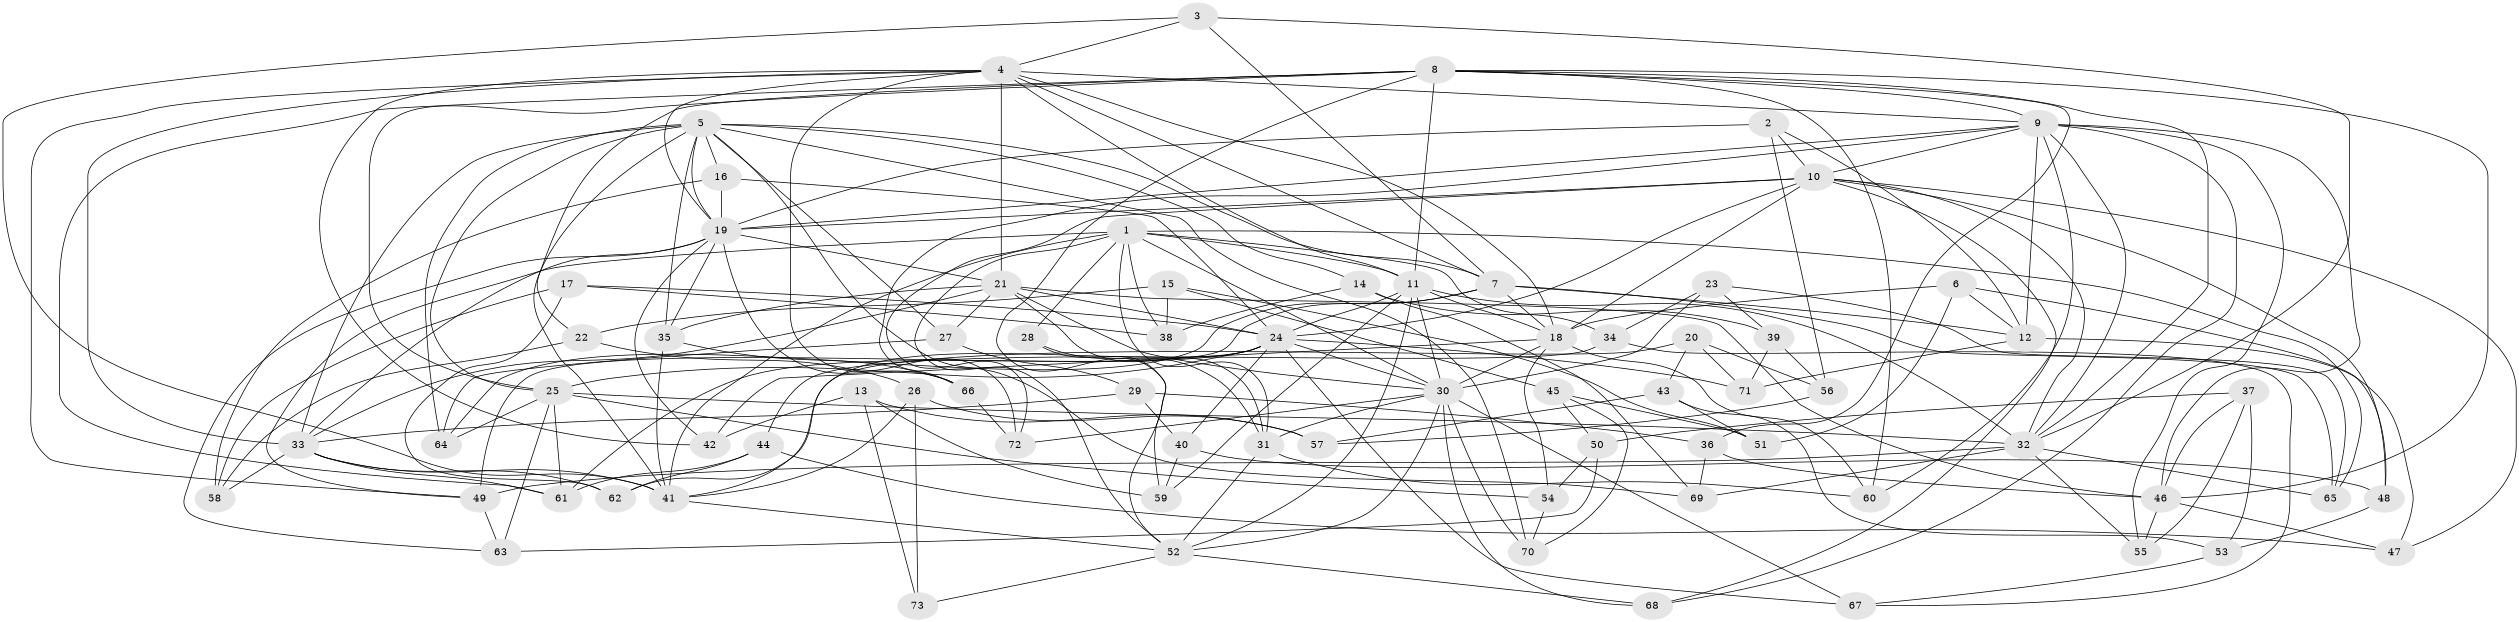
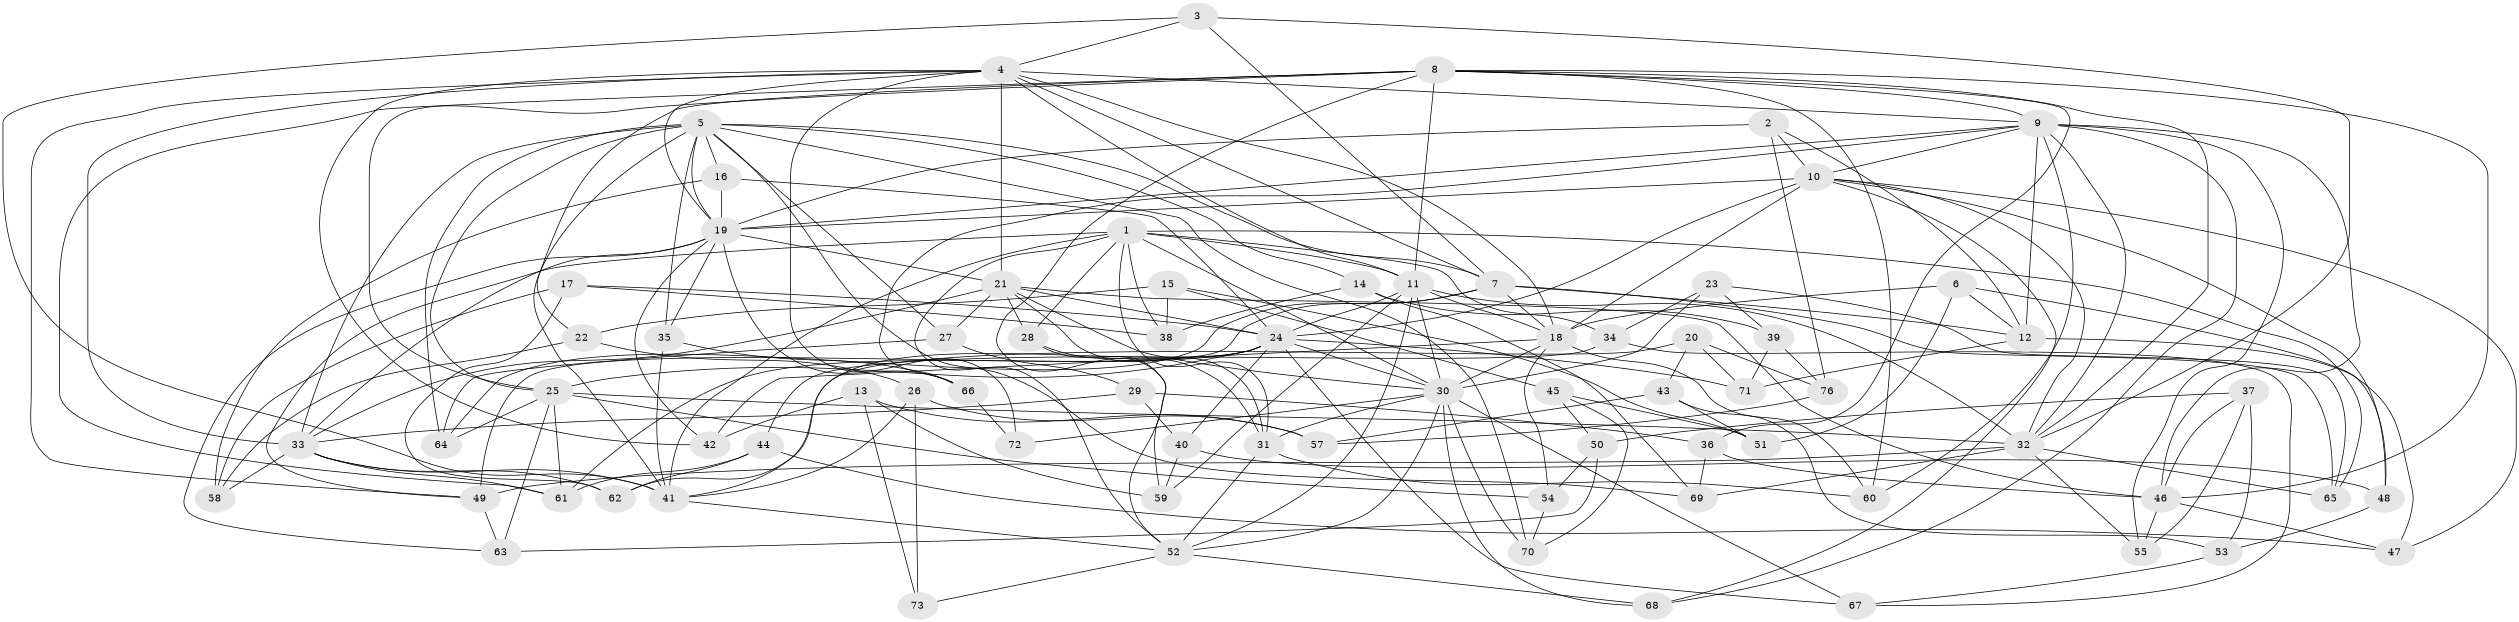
  graph {
    node [color=gray90 style=filled]
    edge [weight=1.0]
    1
    11
    28
    30
    31
    34
    38
    41
    49
    52
    65
    32
    18
    59
    24
    72
    70
    68
    67
    60
    44
    63
    73
    2
    10
    12
    19
-   56
+   56 [label=76]
    48
    47
    71
    21
    33
    42
    35
    66
    57
    3
    4
    7
    9
    64
    69
    55
    46
    54
    27
    61
    58
    62
    5
    14
    16
    25
    39
    29
    6
    51
    53
    8
    22
    36
    26
    40
    13
    15
    45
    50
    17
    20
    43
    23
    37
    1 -- 11
    1 -- 28
    1 -- 30
    1 -- 31
    1 -- 34
    1 -- 38
    1 -- 41 [weight=2.0]
    1 -- 49 [weight=2.0]
    1 -- 52
    1 -- 65
    11 -- 30
    11 -- 52
    11 -- 32 [weight=2.0]
    11 -- 18
    11 -- 59
    11 -- 24
    28 -- 31
    28 -- 52
    30 -- 31
    30 -- 52
    30 -- 72
    30 -- 70
    30 -- 68
    30 -- 67
    31 -- 52
    31 -- 60
    34 -- 67
    34 -- 44
    41 -- 52
    49 -- 63
    52 -- 68
    52 -- 73
    32 -- 49 [weight=2.0]
    32 -- 65
    32 -- 69
    32 -- 55
    18 -- 30
    18 -- 60
    18 -- 42
    18 -- 54
    24 -- 30
    24 -- 41
    24 -- 67
    24 -- 71
    24 -- 61
    24 -- 25
    24 -- 40
    44 -- 47
    44 -- 61
    44 -- 62
    2 -- 10
    2 -- 12
    2 -- 19
    2 -- 56
    10 -- 32
    10 -- 18
    10 -- 24
-   10 -- 72
    10 -- 68
    10 -- 19
    10 -- 48
    10 -- 47
    12 -- 47
    12 -- 71
    19 -- 63
    19 -- 21
    19 -- 33
    19 -- 42
    19 -- 35
    19 -- 66
    56 -- 57
    48 -- 53
-   21 -- 35
+   21 -- 28
    21 -- 30
    21 -- 31
    21 -- 24
    21 -- 33 [weight=2.0]
    21 -- 46 [weight=2.0]
    21 -- 27
    33 -- 41
    33 -- 61
    33 -- 58
    33 -- 62
    35 -- 41
    35 -- 66
    66 -- 72
    3 -- 41
    3 -- 32
    3 -- 4
    3 -- 7
    4 -- 11
    4 -- 49
    4 -- 18
    4 -- 72
    4 -- 19
    4 -- 21 [weight=2.0]
    4 -- 33
    4 -- 42
    4 -- 7
    4 -- 9
    7 -- 49
    7 -- 65
    7 -- 18 [weight=2.0]
    7 -- 12 [weight=2.0]
    7 -- 64
    9 -- 32
    9 -- 68
    9 -- 60
    9 -- 10
    9 -- 12 [weight=2.0]
    9 -- 19
    9 -- 66
    9 -- 55
    9 -- 46
    46 -- 47
    46 -- 55
    54 -- 70
    27 -- 64
    27 -- 29
    5 -- 41
    5 -- 70
    5 -- 19
    5 -- 33
    5 -- 35
    5 -- 7
    5 -- 64
    5 -- 69
    5 -- 27
    5 -- 14
    5 -- 16
    5 -- 25
    14 -- 38
    14 -- 69
    14 -- 39
    16 -- 24
    16 -- 19
    16 -- 58
    25 -- 32
    25 -- 63
    25 -- 64
    25 -- 54
    25 -- 61
    39 -- 56
    39 -- 71
    29 -- 33
    29 -- 36
    29 -- 40
    6 -- 18
    6 -- 12
    6 -- 48
    6 -- 51
    53 -- 67
    8 -- 11
    8 -- 32
    8 -- 59
    8 -- 60
    8 -- 9
    8 -- 46
    8 -- 61 [weight=2.0]
    8 -- 25
    8 -- 22
    8 -- 36
    22 -- 58
    22 -- 26
    36 -- 69
    36 -- 46
    26 -- 41
    26 -- 73
    26 -- 57
    40 -- 59
    40 -- 48
    13 -- 59
    13 -- 73
    13 -- 42
    13 -- 57
    15 -- 38
    15 -- 51
    15 -- 22
    15 -- 45
    45 -- 70
    45 -- 51
    45 -- 50
    50 -- 63
    50 -- 54
    17 -- 38
    17 -- 24
    17 -- 58
    17 -- 62
    20 -- 56
    20 -- 71
    20 -- 62
    20 -- 43
    43 -- 57
    43 -- 51
    43 -- 53
    23 -- 30
    23 -- 34
    23 -- 65
    23 -- 39
    37 -- 55
    37 -- 46
    37 -- 53
    37 -- 50
  }
